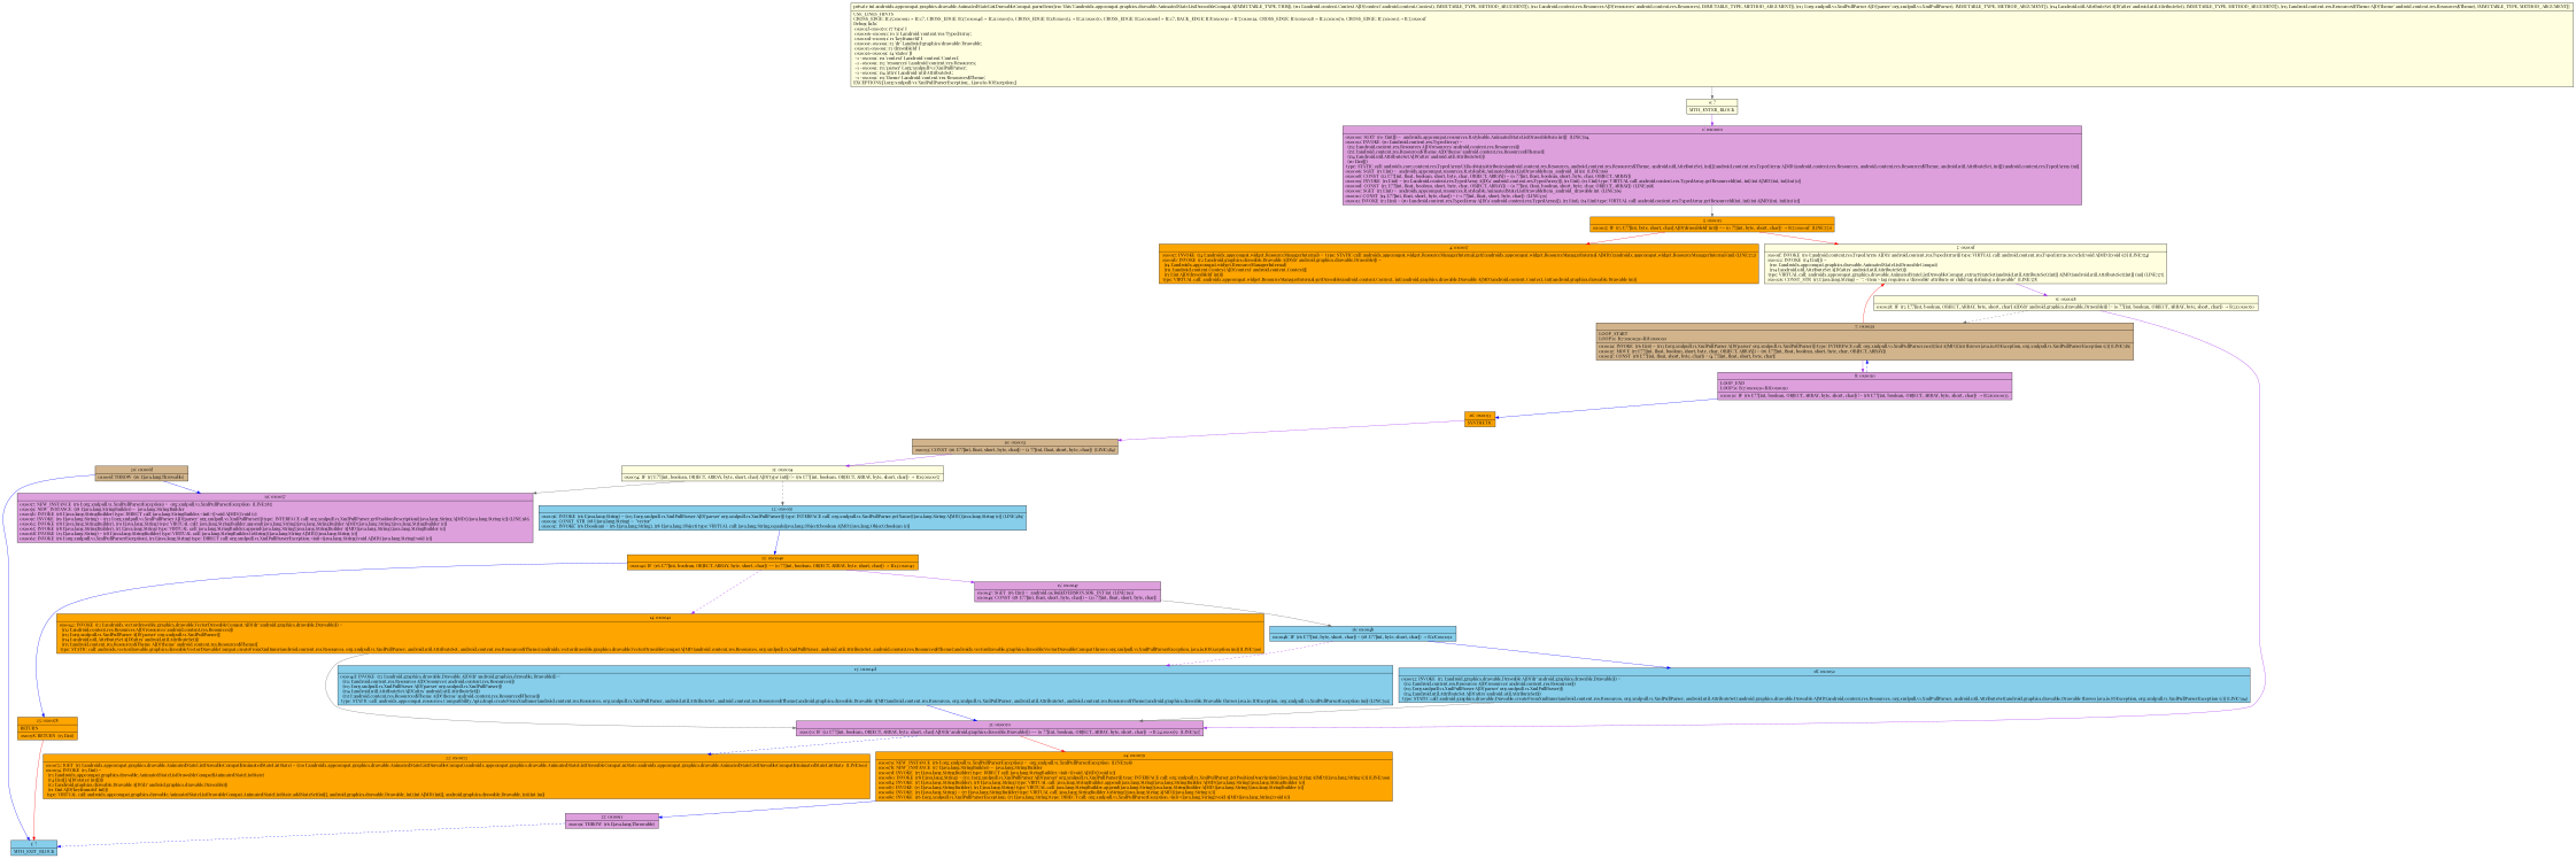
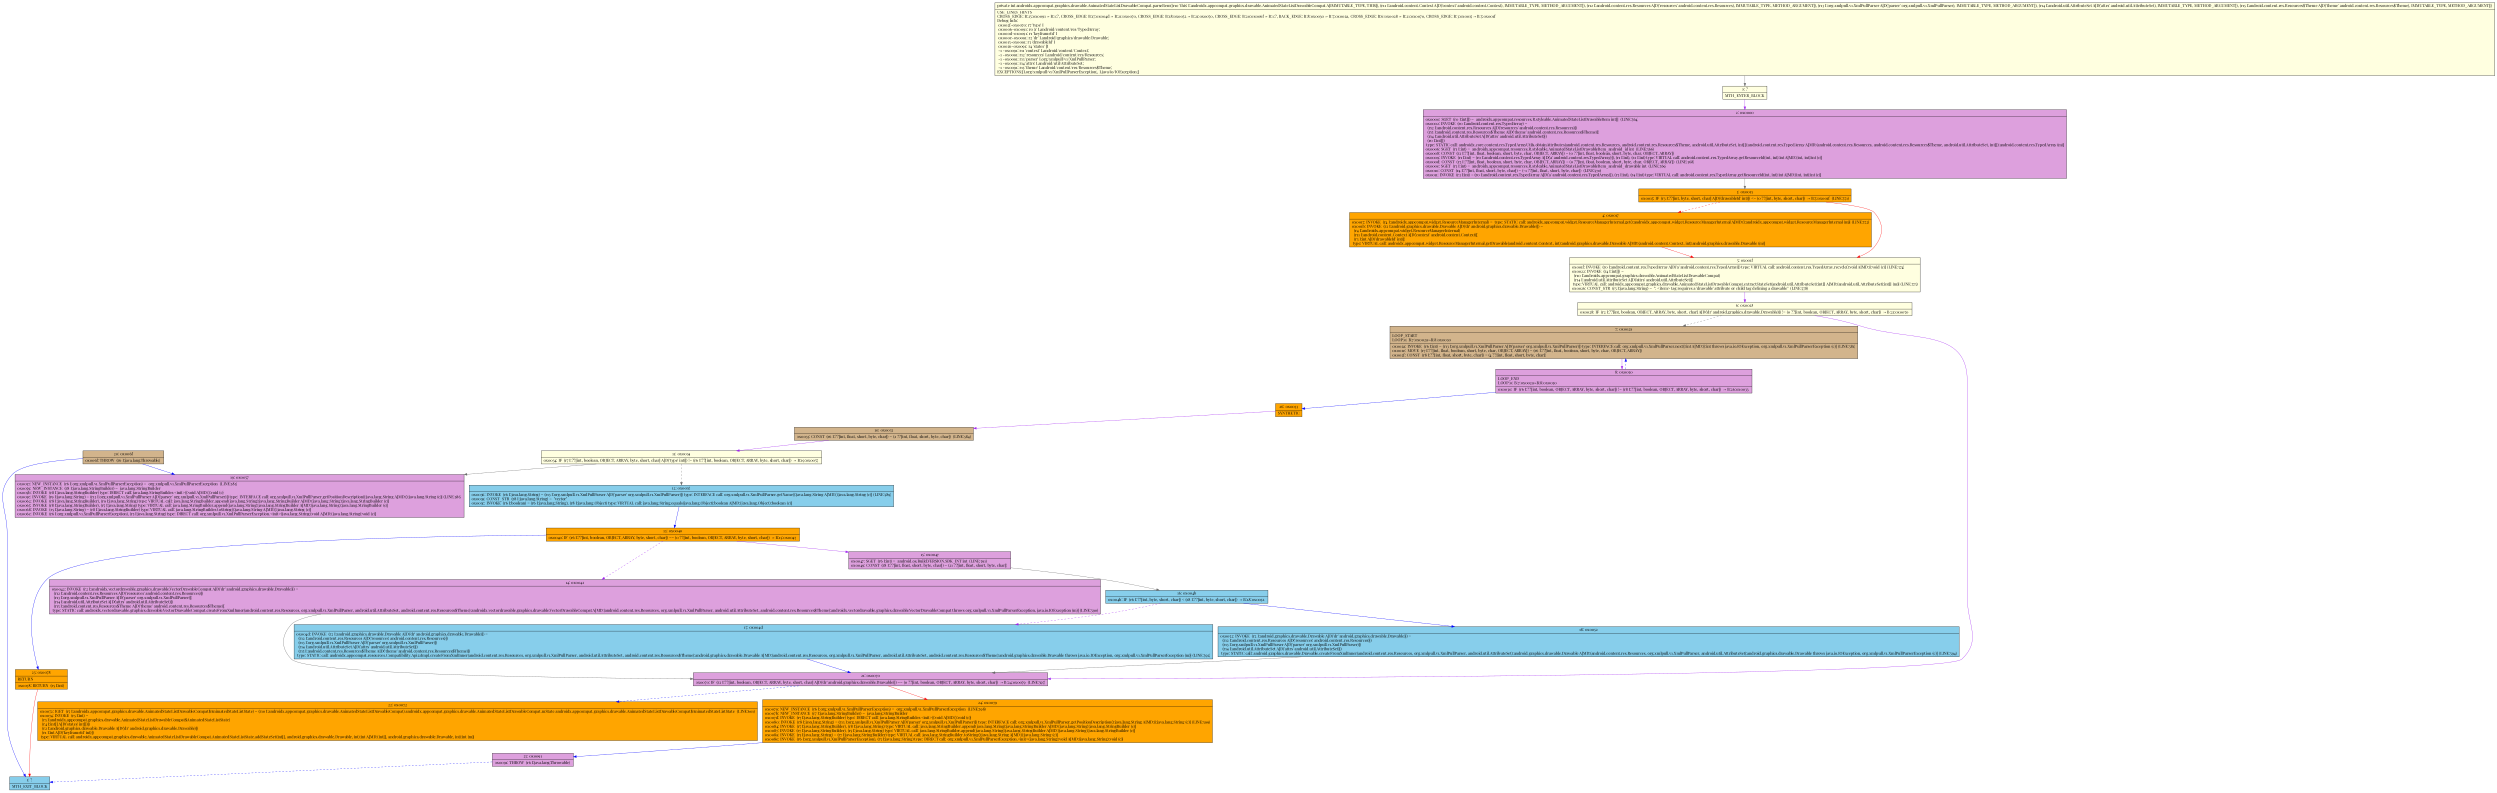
  digraph {
    fontname="Playfair Display"
    node [fillcolor=plum fontname="Playfair Display" shape=record style=filled]
    edge [color=blue fontname="Playfair Display"]
    n1 [fillcolor=lightyellow label="{0\:\ ?|MTH_ENTER_BLOCK\l}"]
    n2 [label="{2\:\ 0x0000|0x0000: SGET  (r0 I:int[]) =  androidx.appcompat.resources.R.styleable.AnimatedStateListDrawableItem int[]  (LINE:564)\l0x0002: INVOKE  (r0 I:android.content.res.TypedArray) = \l  (r12 I:android.content.res.Resources A[D('resources' android.content.res.Resources)])\l  (r15 I:android.content.res.Resources$Theme A[D('theme' android.content.res.Resources$Theme)])\l  (r14 I:android.util.AttributeSet A[D('attrs' android.util.AttributeSet)])\l  (r0 I:int[])\l type: STATIC call: androidx.core.content.res.TypedArrayUtils.obtainAttributes(android.content.res.Resources, android.content.res.Resources$Theme, android.util.AttributeSet, int[]):android.content.res.TypedArray A[MD:(android.content.res.Resources, android.content.res.Resources$Theme, android.util.AttributeSet, int[]):android.content.res.TypedArray (m)]\l0x0006: SGET  (r1 I:int) =  androidx.appcompat.resources.R.styleable.AnimatedStateListDrawableItem_android_id int  (LINE:566)\l0x0008: CONST  (r2 I:??[int, float, boolean, short, byte, char, OBJECT, ARRAY]) = (0 ??[int, float, boolean, short, byte, char, OBJECT, ARRAY]) \l0x0009: INVOKE  (r1 I:int) = (r0 I:android.content.res.TypedArray A[D('a' android.content.res.TypedArray)]), (r1 I:int), (r2 I:int) type: VIRTUAL call: android.content.res.TypedArray.getResourceId(int, int):int A[MD:(int, int):int (c)]\l0x000d: CONST  (r2 I:??[int, float, boolean, short, byte, char, OBJECT, ARRAY]) = (0 ??[int, float, boolean, short, byte, char, OBJECT, ARRAY])  (LINE:568)\l0x000e: SGET  (r3 I:int) =  androidx.appcompat.resources.R.styleable.AnimatedStateListDrawableItem_android_drawable int  (LINE:569)\l0x0010: CONST  (r4 I:??[int, float, short, byte, char]) = (\-1 ??[int, float, short, byte, char])  (LINE:570)\l0x0011: INVOKE  (r3 I:int) = (r0 I:android.content.res.TypedArray A[D('a' android.content.res.TypedArray)]), (r3 I:int), (r4 I:int) type: VIRTUAL call: android.content.res.TypedArray.getResourceId(int, int):int A[MD:(int, int):int (c)]\l}"]
    n3 [fillcolor=orange label="{3\:\ 0x0015|0x0015: IF  (r3 I:??[int, byte, short, char] A[D('drawableId' int)]) \<= (0 ??[int, byte, short, char])  \-\> B:5:0x001f  (LINE:571)\l}"]
    n4 [fillcolor=orange label="{4\:\ 0x0017|0x0017: INVOKE  (r4 I:androidx.appcompat.widget.ResourceManagerInternal) =  type: STATIC call: androidx.appcompat.widget.ResourceManagerInternal.get():androidx.appcompat.widget.ResourceManagerInternal A[MD:():androidx.appcompat.widget.ResourceManagerInternal (m)] (LINE:572)\l0x001b: INVOKE  (r2 I:android.graphics.drawable.Drawable A[D('dr' android.graphics.drawable.Drawable)]) = \l  (r4 I:androidx.appcompat.widget.ResourceManagerInternal)\l  (r11 I:android.content.Context A[D('context' android.content.Context)])\l  (r3 I:int A[D('drawableId' int)])\l type: VIRTUAL call: androidx.appcompat.widget.ResourceManagerInternal.getDrawable(android.content.Context, int):android.graphics.drawable.Drawable A[MD:(android.content.Context, int):android.graphics.drawable.Drawable (m)]\l}"]
    n5 [fillcolor=lightyellow label="{5\:\ 0x001f|0x001f: INVOKE  (r0 I:android.content.res.TypedArray A[D('a' android.content.res.TypedArray)]) type: VIRTUAL call: android.content.res.TypedArray.recycle():void A[MD:():void (c)] (LINE:574)\l0x0022: INVOKE  (r4 I:int[]) = \l  (r10 I:androidx.appcompat.graphics.drawable.AnimatedStateListDrawableCompat)\l  (r14 I:android.util.AttributeSet A[D('attrs' android.util.AttributeSet)])\l type: VIRTUAL call: androidx.appcompat.graphics.drawable.AnimatedStateListDrawableCompat.extractStateSet(android.util.AttributeSet):int[] A[MD:(android.util.AttributeSet):int[] (m)] (LINE:575)\l0x0026: CONST_STR  (r5 I:java.lang.String) =  \": \<item\> tag requires a 'drawable' attribute or child tag defining a drawable\"  (LINE:578)\l}"]
    n6 [fillcolor=lightyellow label="{6\:\ 0x0028|0x0028: IF  (r2 I:??[int, boolean, OBJECT, ARRAY, byte, short, char] A[D('dr' android.graphics.drawable.Drawable)]) != (0 ??[int, boolean, OBJECT, ARRAY, byte, short, char])  \-\> B:21:0x0070 \l}"]
    n7 [fillcolor=tan label="{7\:\ 0x002a|LOOP_START\lLOOP:0: B:7:0x002a\-\>B:8:0x0030\l|0x002a: INVOKE  (r6 I:int) = (r13 I:org.xmlpull.v1.XmlPullParser A[D('parser' org.xmlpull.v1.XmlPullParser)]) type: INTERFACE call: org.xmlpull.v1.XmlPullParser.next():int A[MD:():int throws java.io.IOException, org.xmlpull.v1.XmlPullParserException (c)] (LINE:581)\l0x002e: MOVE  (r7 I:??[int, float, boolean, short, byte, char, OBJECT, ARRAY]) = (r6 I:??[int, float, boolean, short, byte, char, OBJECT, ARRAY]) \l0x002f: CONST  (r8 I:??[int, float, short, byte, char]) = (4 ??[int, float, short, byte, char]) \l}"]
    n8 [label="{21\:\ 0x0070|0x0070: IF  (r2 I:??[int, boolean, OBJECT, ARRAY, byte, short, char] A[D('dr' android.graphics.drawable.Drawable)]) == (0 ??[int, boolean, OBJECT, ARRAY, byte, short, char])  \-\> B:24:0x0079  (LINE:597)\l}"]
    n9 [label="{8\:\ 0x0030|LOOP_END\lLOOP:0: B:7:0x002a\-\>B:8:0x0030\l|0x0030: IF  (r6 I:??[int, boolean, OBJECT, ARRAY, byte, short, char]) != (r8 I:??[int, boolean, OBJECT, ARRAY, byte, short, char])  \-\> B:26:0x0033 \l}"]
    n10 [fillcolor=orange label="{22\:\ 0x0072|0x0072: IGET  (r5 I:androidx.appcompat.graphics.drawable.AnimatedStateListDrawableCompat$AnimatedStateListState) = (r10 I:androidx.appcompat.graphics.drawable.AnimatedStateListDrawableCompat) androidx.appcompat.graphics.drawable.AnimatedStateListDrawableCompat.mState androidx.appcompat.graphics.drawable.AnimatedStateListDrawableCompat$AnimatedStateListState  (LINE:601)\l0x0074: INVOKE  (r5 I:int) = \l  (r5 I:androidx.appcompat.graphics.drawable.AnimatedStateListDrawableCompat$AnimatedStateListState)\l  (r4 I:int[] A[D('states' int[])])\l  (r2 I:android.graphics.drawable.Drawable A[D('dr' android.graphics.drawable.Drawable)])\l  (r1 I:int A[D('keyframeId' int)])\l type: VIRTUAL call: androidx.appcompat.graphics.drawable.AnimatedStateListDrawableCompat.AnimatedStateListState.addStateSet(int[], android.graphics.drawable.Drawable, int):int A[MD:(int[], android.graphics.drawable.Drawable, int):int (m)]\l}"]
    n11 [fillcolor=orange label="{24\:\ 0x0079|0x0079: NEW_INSTANCE  (r6 I:org.xmlpull.v1.XmlPullParserException) =  org.xmlpull.v1.XmlPullParserException  (LINE:598)\l0x007b: NEW_INSTANCE  (r7 I:java.lang.StringBuilder) =  java.lang.StringBuilder \l0x007d: INVOKE  (r7 I:java.lang.StringBuilder) type: DIRECT call: java.lang.StringBuilder.\<init\>():void A[MD:():void (c)]\l0x0080: INVOKE  (r8 I:java.lang.String) = (r13 I:org.xmlpull.v1.XmlPullParser A[D('parser' org.xmlpull.v1.XmlPullParser)]) type: INTERFACE call: org.xmlpull.v1.XmlPullParser.getPositionDescription():java.lang.String A[MD:():java.lang.String (c)] (LINE:599)\l0x0084: INVOKE  (r7 I:java.lang.StringBuilder), (r8 I:java.lang.String) type: VIRTUAL call: java.lang.StringBuilder.append(java.lang.String):java.lang.StringBuilder A[MD:(java.lang.String):java.lang.StringBuilder (c)]\l0x0087: INVOKE  (r7 I:java.lang.StringBuilder), (r5 I:java.lang.String) type: VIRTUAL call: java.lang.StringBuilder.append(java.lang.String):java.lang.StringBuilder A[MD:(java.lang.String):java.lang.StringBuilder (c)]\l0x008a: INVOKE  (r5 I:java.lang.String) = (r7 I:java.lang.StringBuilder) type: VIRTUAL call: java.lang.StringBuilder.toString():java.lang.String A[MD:():java.lang.String (c)]\l0x008e: INVOKE  (r6 I:org.xmlpull.v1.XmlPullParserException), (r5 I:java.lang.String) type: DIRECT call: org.xmlpull.v1.XmlPullParserException.\<init\>(java.lang.String):void A[MD:(java.lang.String):void (c)]\l}"]
    n12 [fillcolor=orange label="{26\:\ 0x0033|SYNTHETIC\l}"]
    n13 [fillcolor=tan label="{10\:\ 0x0033|0x0033: CONST  (r6 I:??[int, float, short, byte, char]) = (2 ??[int, float, short, byte, char])  (LINE:584)\l}"]
    n14 [fillcolor=lightyellow label="{11\:\ 0x0034|0x0034: IF  (r7 I:??[int, boolean, OBJECT, ARRAY, byte, short, char] A[D('type' int)]) != (r6 I:??[int, boolean, OBJECT, ARRAY, byte, short, char])  \-\> B:19:0x0057 \l}"]
    n15 [fillcolor=skyblue label="{12\:\ 0x0036|0x0036: INVOKE  (r6 I:java.lang.String) = (r13 I:org.xmlpull.v1.XmlPullParser A[D('parser' org.xmlpull.v1.XmlPullParser)]) type: INTERFACE call: org.xmlpull.v1.XmlPullParser.getName():java.lang.String A[MD:():java.lang.String (c)] (LINE:589)\l0x003a: CONST_STR  (r8 I:java.lang.String) =  \"vector\" \l0x003c: INVOKE  (r6 I:boolean) = (r6 I:java.lang.String), (r8 I:java.lang.Object) type: VIRTUAL call: java.lang.String.equals(java.lang.Object):boolean A[MD:(java.lang.Object):boolean (c)]\l}"]
    n16 [label="{19\:\ 0x0057|0x0057: NEW_INSTANCE  (r6 I:org.xmlpull.v1.XmlPullParserException) =  org.xmlpull.v1.XmlPullParserException  (LINE:585)\l0x0059: NEW_INSTANCE  (r8 I:java.lang.StringBuilder) =  java.lang.StringBuilder \l0x005b: INVOKE  (r8 I:java.lang.StringBuilder) type: DIRECT call: java.lang.StringBuilder.\<init\>():void A[MD:():void (c)]\l0x005e: INVOKE  (r9 I:java.lang.String) = (r13 I:org.xmlpull.v1.XmlPullParser A[D('parser' org.xmlpull.v1.XmlPullParser)]) type: INTERFACE call: org.xmlpull.v1.XmlPullParser.getPositionDescription():java.lang.String A[MD:():java.lang.String (c)] (LINE:586)\l0x0062: INVOKE  (r8 I:java.lang.StringBuilder), (r9 I:java.lang.String) type: VIRTUAL call: java.lang.StringBuilder.append(java.lang.String):java.lang.StringBuilder A[MD:(java.lang.String):java.lang.StringBuilder (c)]\l0x0065: INVOKE  (r8 I:java.lang.StringBuilder), (r5 I:java.lang.String) type: VIRTUAL call: java.lang.StringBuilder.append(java.lang.String):java.lang.StringBuilder A[MD:(java.lang.String):java.lang.StringBuilder (c)]\l0x0068: INVOKE  (r5 I:java.lang.String) = (r8 I:java.lang.StringBuilder) type: VIRTUAL call: java.lang.StringBuilder.toString():java.lang.String A[MD:():java.lang.String (c)]\l0x006c: INVOKE  (r6 I:org.xmlpull.v1.XmlPullParserException), (r5 I:java.lang.String) type: DIRECT call: org.xmlpull.v1.XmlPullParserException.\<init\>(java.lang.String):void A[MD:(java.lang.String):void (c)]\l}"]
    n17 [fillcolor=orange label="{13\:\ 0x0040|0x0040: IF  (r6 I:??[int, boolean, OBJECT, ARRAY, byte, short, char]) == (0 ??[int, boolean, OBJECT, ARRAY, byte, short, char])  \-\> B:15:0x0047 \l}"]
-   n18 [fillcolor=orange label="{14\:\ 0x0042|0x0042: INVOKE  (r2 I:androidx.vectordrawable.graphics.drawable.VectorDrawableCompat A[D('dr' android.graphics.drawable.Drawable)]) = \l  (r12 I:android.content.res.Resources A[D('resources' android.content.res.Resources)])\l  (r13 I:org.xmlpull.v1.XmlPullParser A[D('parser' org.xmlpull.v1.XmlPullParser)])\l  (r14 I:android.util.AttributeSet A[D('attrs' android.util.AttributeSet)])\l  (r15 I:android.content.res.Resources$Theme A[D('theme' android.content.res.Resources$Theme)])\l type: STATIC call: androidx.vectordrawable.graphics.drawable.VectorDrawableCompat.createFromXmlInner(android.content.res.Resources, org.xmlpull.v1.XmlPullParser, android.util.AttributeSet, android.content.res.Resources$Theme):androidx.vectordrawable.graphics.drawable.VectorDrawableCompat A[MD:(android.content.res.Resources, org.xmlpull.v1.XmlPullParser, android.util.AttributeSet, android.content.res.Resources$Theme):androidx.vectordrawable.graphics.drawable.VectorDrawableCompat throws org.xmlpull.v1.XmlPullParserException, java.io.IOException (m)] (LINE:590)\l}"]
+   n18 [label="{14\:\ 0x0042|0x0042: INVOKE  (r2 I:androidx.vectordrawable.graphics.drawable.VectorDrawableCompat A[D('dr' android.graphics.drawable.Drawable)]) = \l  (r12 I:android.content.res.Resources A[D('resources' android.content.res.Resources)])\l  (r13 I:org.xmlpull.v1.XmlPullParser A[D('parser' org.xmlpull.v1.XmlPullParser)])\l  (r14 I:android.util.AttributeSet A[D('attrs' android.util.AttributeSet)])\l  (r15 I:android.content.res.Resources$Theme A[D('theme' android.content.res.Resources$Theme)])\l type: STATIC call: androidx.vectordrawable.graphics.drawable.VectorDrawableCompat.createFromXmlInner(android.content.res.Resources, org.xmlpull.v1.XmlPullParser, android.util.AttributeSet, android.content.res.Resources$Theme):androidx.vectordrawable.graphics.drawable.VectorDrawableCompat A[MD:(android.content.res.Resources, org.xmlpull.v1.XmlPullParser, android.util.AttributeSet, android.content.res.Resources$Theme):androidx.vectordrawable.graphics.drawable.VectorDrawableCompat throws org.xmlpull.v1.XmlPullParserException, java.io.IOException (m)] (LINE:590)\l}"]
    n19 [label="{15\:\ 0x0047|0x0047: SGET  (r6 I:int) =  android.os.Build.VERSION.SDK_INT int  (LINE:591)\l0x0049: CONST  (r8 I:??[int, float, short, byte, char]) = (21 ??[int, float, short, byte, char]) \l}"]
    n20 [fillcolor=orange label="{23\:\ 0x0078|RETURN\l|0x0078: RETURN  (r5 I:int) \l}"]
    n21 [fillcolor=skyblue label="{16\:\ 0x004b|0x004b: IF  (r6 I:??[int, byte, short, char]) \< (r8 I:??[int, byte, short, char])  \-\> B:18:0x0052 \l}"]
    n22 [fillcolor=skyblue label="{17\:\ 0x004d|0x004d: INVOKE  (r2 I:android.graphics.drawable.Drawable A[D('dr' android.graphics.drawable.Drawable)]) = \l  (r12 I:android.content.res.Resources A[D('resources' android.content.res.Resources)])\l  (r13 I:org.xmlpull.v1.XmlPullParser A[D('parser' org.xmlpull.v1.XmlPullParser)])\l  (r14 I:android.util.AttributeSet A[D('attrs' android.util.AttributeSet)])\l  (r15 I:android.content.res.Resources$Theme A[D('theme' android.content.res.Resources$Theme)])\l type: STATIC call: androidx.appcompat.resources.Compatibility.Api21Impl.createFromXmlInner(android.content.res.Resources, org.xmlpull.v1.XmlPullParser, android.util.AttributeSet, android.content.res.Resources$Theme):android.graphics.drawable.Drawable A[MD:(android.content.res.Resources, org.xmlpull.v1.XmlPullParser, android.util.AttributeSet, android.content.res.Resources$Theme):android.graphics.drawable.Drawable throws java.io.IOException, org.xmlpull.v1.XmlPullParserException (m)] (LINE:592)\l}"]
    n23 [fillcolor=skyblue label="{18\:\ 0x0052|0x0052: INVOKE  (r2 I:android.graphics.drawable.Drawable A[D('dr' android.graphics.drawable.Drawable)]) = \l  (r12 I:android.content.res.Resources A[D('resources' android.content.res.Resources)])\l  (r13 I:org.xmlpull.v1.XmlPullParser A[D('parser' org.xmlpull.v1.XmlPullParser)])\l  (r14 I:android.util.AttributeSet A[D('attrs' android.util.AttributeSet)])\l type: STATIC call: android.graphics.drawable.Drawable.createFromXmlInner(android.content.res.Resources, org.xmlpull.v1.XmlPullParser, android.util.AttributeSet):android.graphics.drawable.Drawable A[MD:(android.content.res.Resources, org.xmlpull.v1.XmlPullParser, android.util.AttributeSet):android.graphics.drawable.Drawable throws java.io.IOException, org.xmlpull.v1.XmlPullParserException (c)] (LINE:594)\l}"]
    n24 [fillcolor=tan label="{20\:\ 0x006f|0x006f: THROW  (r6 I:java.lang.Throwable) \l}"]
    n25 [fillcolor=skyblue label="{1\:\ ?|MTH_EXIT_BLOCK\l}"]
    n26 [label="{25\:\ 0x0091|0x0091: THROW  (r6 I:java.lang.Throwable) \l}"]
    n27 [fillcolor=lightyellow label="{private int androidx.appcompat.graphics.drawable.AnimatedStateListDrawableCompat.parseItem((r10 'this' I:androidx.appcompat.graphics.drawable.AnimatedStateListDrawableCompat A[IMMUTABLE_TYPE, THIS]), (r11 I:android.content.Context A[D('context' android.content.Context), IMMUTABLE_TYPE, METHOD_ARGUMENT]), (r12 I:android.content.res.Resources A[D('resources' android.content.res.Resources), IMMUTABLE_TYPE, METHOD_ARGUMENT]), (r13 I:org.xmlpull.v1.XmlPullParser A[D('parser' org.xmlpull.v1.XmlPullParser), IMMUTABLE_TYPE, METHOD_ARGUMENT]), (r14 I:android.util.AttributeSet A[D('attrs' android.util.AttributeSet), IMMUTABLE_TYPE, METHOD_ARGUMENT]), (r15 I:android.content.res.Resources$Theme A[D('theme' android.content.res.Resources$Theme), IMMUTABLE_TYPE, METHOD_ARGUMENT]))  | USE_LINES_HINTS\lCROSS_EDGE: B:25:0x0091 \-\> B:1:?, CROSS_EDGE: B:17:0x004d \-\> B:21:0x0070, CROSS_EDGE: B:18:0x0052 \-\> B:21:0x0070, CROSS_EDGE: B:20:0x006f \-\> B:1:?, BACK_EDGE: B:8:0x0030 \-\> B:7:0x002a, CROSS_EDGE: B:6:0x0028 \-\> B:21:0x0070, CROSS_EDGE: B:3:0x0015 \-\> B:5:0x001f\lDebug Info:\l  0x002f\-0x0070: r7 'type' I\l  0x0006\-0x0091: r0 'a' Landroid\/content\/res\/TypedArray;\l  0x000d\-0x0091: r1 'keyframeId' I\l  0x000e\-0x0091: r2 'dr' Landroid\/graphics\/drawable\/Drawable;\l  0x0015\-0x0091: r3 'drawableId' I\l  0x0026\-0x0091: r4 'states' [I\l  \-1 \-0x0091: r11 'context' Landroid\/content\/Context;\l  \-1 \-0x0091: r12 'resources' Landroid\/content\/res\/Resources;\l  \-1 \-0x0091: r13 'parser' Lorg\/xmlpull\/v1\/XmlPullParser;\l  \-1 \-0x0091: r14 'attrs' Landroid\/util\/AttributeSet;\l  \-1 \-0x0091: r15 'theme' Landroid\/content\/res\/Resources$Theme;\lEXCEPTIONS:[Lorg\/xmlpull\/v1\/XmlPullParserException;, Ljava\/io\/IOException;]\l}"]
    n1 -> n2 [color=purple]
    n2 -> n3 [color=gray40]
-   n3 -> n4 [color=red style=solid]
+   n3 -> n4 [color=red style=dashed]
    n3 -> n5 [color=red]
-   n7 -> n5 [color=red]
+   n4 -> n5 [color=red]
    n5 -> n6 [color=purple]
    n6 -> n7 [color=gray40 style=dashed]
    n6 -> n8 [color=purple]
    n7 -> n9 [color=purple]
    n8 -> n10 [style=dashed]
    n8 -> n11 [color=red]
    n9 -> n7 [style=dashed]
    n9 -> n12
    n11 -> n26
    n12 -> n13 [color=purple]
    n13 -> n14 [color=purple]
    n14 -> n15 [color=gray40 style=dashed]
    n14 -> n16 [color=gray40]
    n15 -> n17
    n17 -> n18 [color=purple style=dashed]
    n17 -> n19 [color=purple]
    n17 -> n20
    n18 -> n8 [color=gray40]
    n19 -> n21 [color=gray40]
    n20 -> n25 [color=red]
    n21 -> n22 [color=purple style=dashed]
    n21 -> n23
    n22 -> n8
    n23 -> n8 [color=gray40]
    n24 -> n16
    n24 -> n25
    n26 -> n25 [style=dashed]
    n27 -> n1 [color=gray40]
  }
